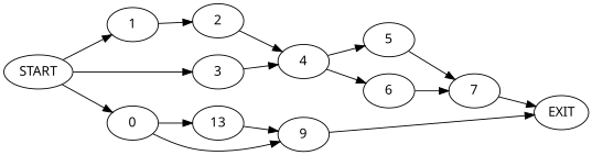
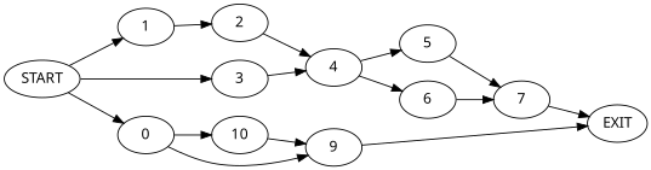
  digraph {
    fontname="Noto Sans"
    rankdir=LR
    node [fontname="Noto Sans"]
    edge [fontname="Noto Sans"]
    n1 [label=START]
    1
    n3 [label=0]
    3
    2
    9
-   10 [label=13]
+   10
    n8 [label=EXIT]
    4
    5
    6
    7
    n1 -> 1
    n1 -> n3
    n1 -> 3
    1 -> 2
    n3 -> 9
    n3 -> 10
    3 -> 4
    2 -> 4
    9 -> n8
    10 -> 9
    4 -> 5
    4 -> 6
    5 -> 7
    6 -> 7
    7 -> n8
  }
